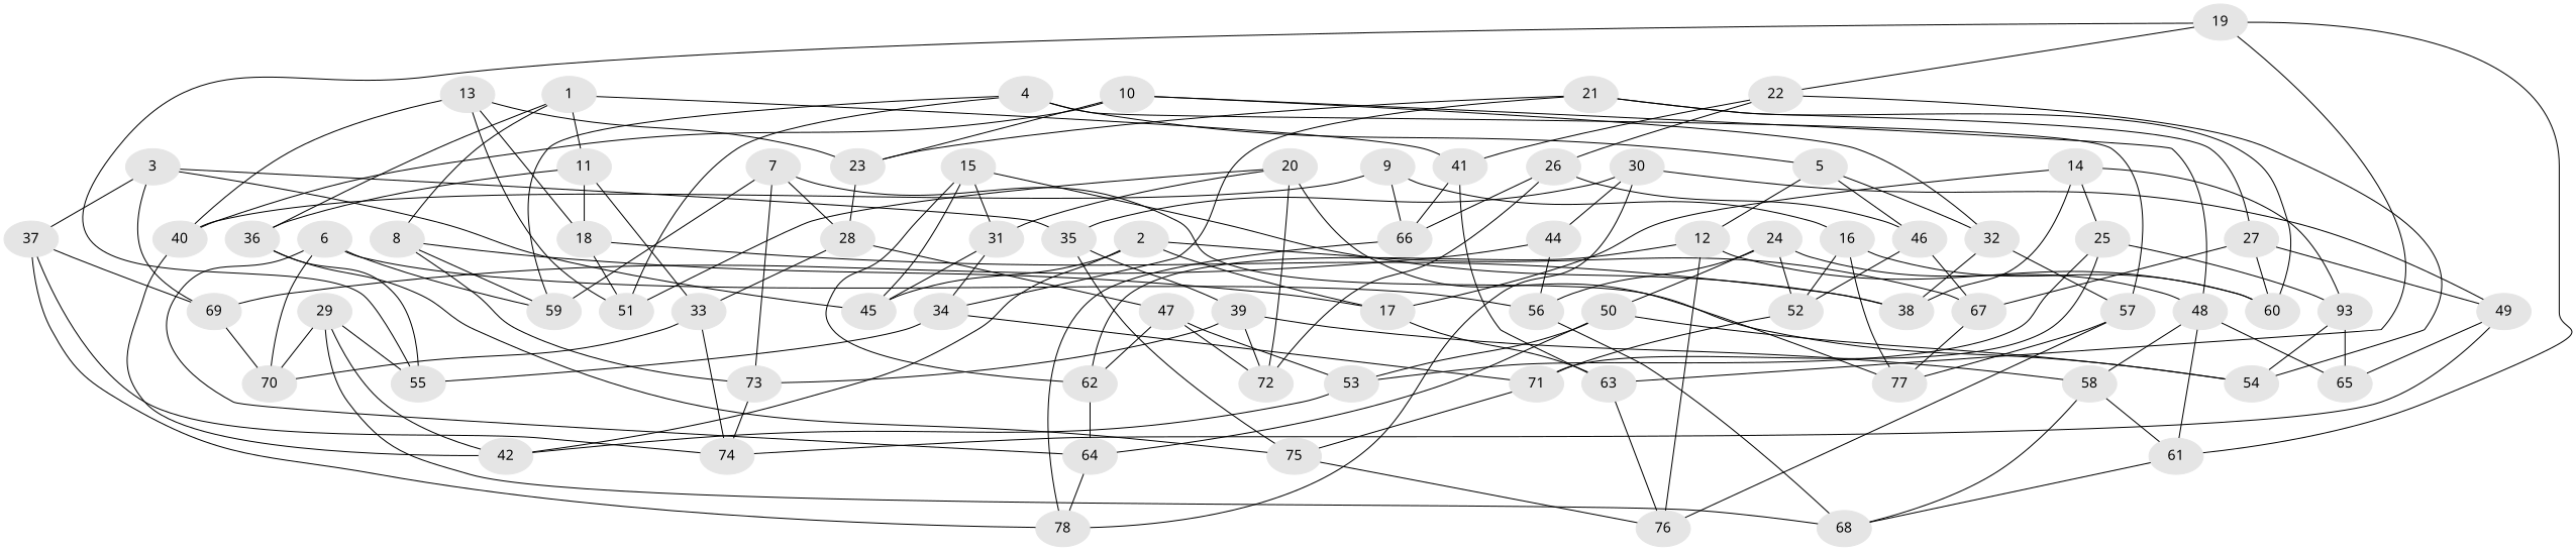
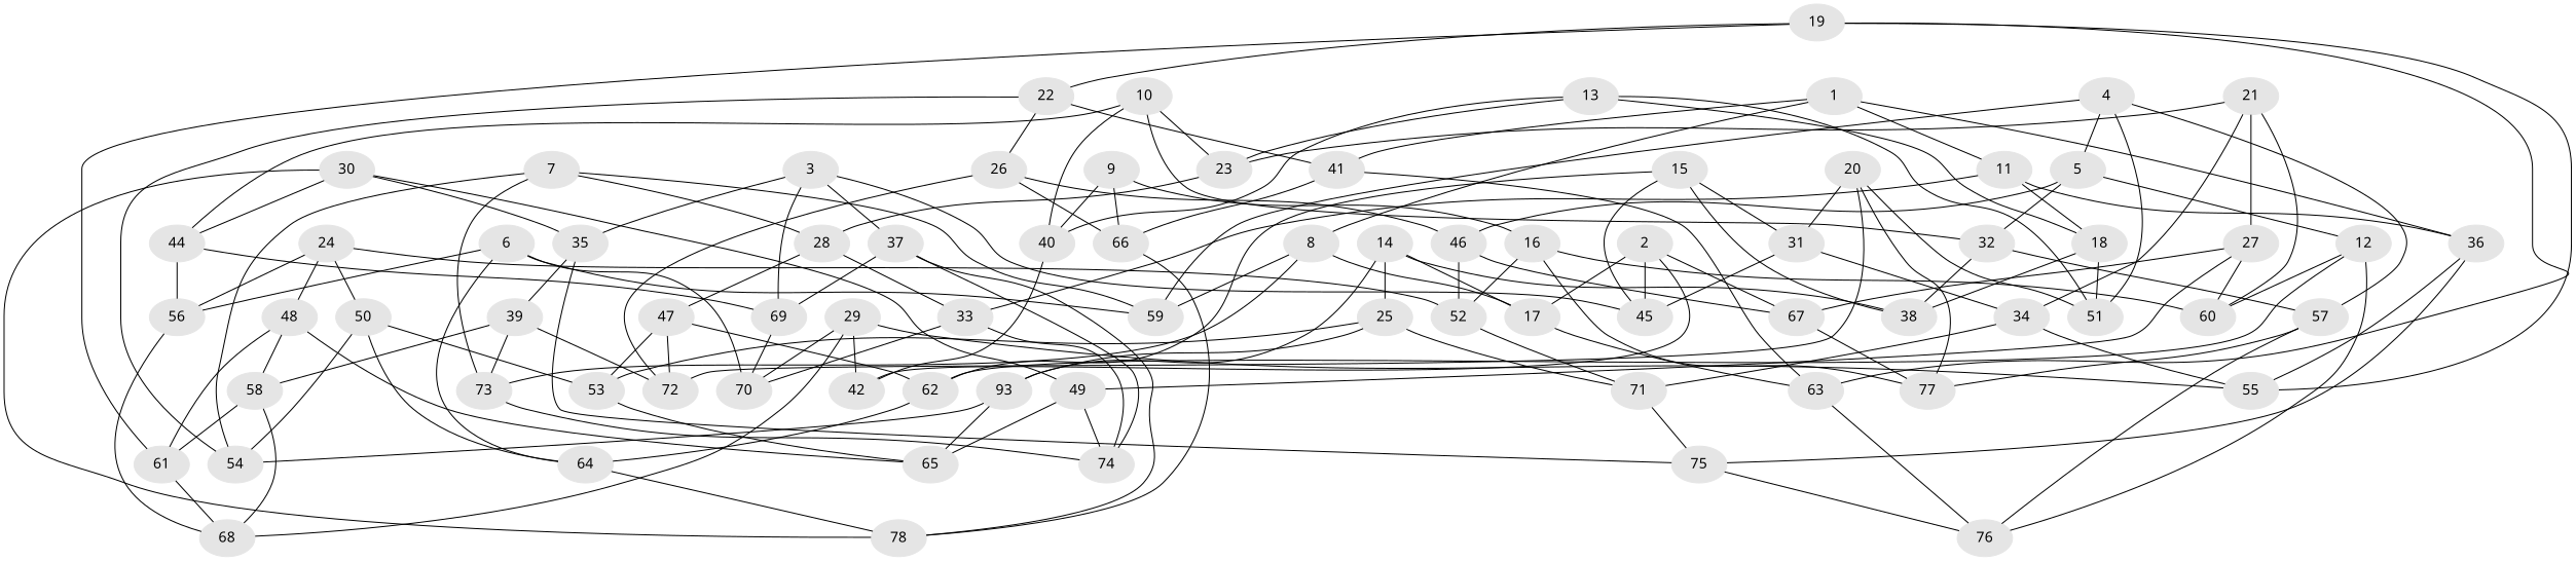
  graph {
    fontname="Noto Sans"
    node [color=gray90 fontname="Noto Sans" style=filled]
    edge [fontname="Noto Sans"]
    1
    8
    11
    36
    41
    17
    59
    73
    18
    33
    55
    75
    66
    63
    2
    42
    45
    67
    77
    3
    35
    37
    69
    39
    78
    74
    70
    4
    5
    51
    57
    12
    32
    46
    76
    60
    62
    38
    52
    6
    56
    64
    68
    7
    28
    54
    47
    9
    16
    40
    10
    23
    44
    13
    14
    25
    n57 [label=93]
    53
    71
    65
    15
    31
    34
    19
    22
    61
    26
    20
    72
    21
    27
    49
    24
    48
    50
    58
    29
    30
    1 -- 8
    1 -- 11
    1 -- 36
    1 -- 41
    8 -- 17
    8 -- 59
    8 -- 73
    11 -- 36
    11 -- 18
    11 -- 33
    36 -- 55
    36 -- 75
    41 -- 66
    41 -- 63
    17 -- 63
    73 -- 74
    18 -- 51
    18 -- 38
    33 -- 74
    33 -- 70
    75 -- 76
    66 -- 78
    63 -- 76
    2 -- 17
    2 -- 42
    2 -- 45
    2 -- 67
    67 -- 77
    3 -- 45
    3 -- 35
    3 -- 37
    3 -- 69
    35 -- 75
    35 -- 39
    37 -- 69
    37 -- 78
    37 -- 74
    69 -- 70
    39 -- 73
    39 -- 72
    39 -- 58
    4 -- 59
    4 -- 5
    4 -- 51
    4 -- 57
    5 -- 12
    5 -- 32
    5 -- 46
    57 -- 77
    57 -- 76
    12 -- 76
    12 -- 60
    12 -- 62
    32 -- 57
    32 -- 38
    46 -- 67
    46 -- 52
    62 -- 64
    52 -- 71
    6 -- 59
    6 -- 70
    6 -- 56
    6 -- 64
    56 -- 68
    64 -- 78
    7 -- 59
    7 -- 73
    7 -- 28
    7 -- 54
    28 -- 33
    28 -- 47
    47 -- 62
    47 -- 53
    47 -- 72
    9 -- 66
    9 -- 16
    9 -- 40
    16 -- 77
    16 -- 60
    16 -- 52
    40 -- 42
    10 -- 32
    10 -- 40
    10 -- 23
-   10 -- 48
+   10 -- 44
    23 -- 28
    44 -- 69
    44 -- 56
    13 -- 18
    13 -- 51
    13 -- 40
    13 -- 23
    14 -- 17
    14 -- 38
    14 -- 25
    14 -- n57
    25 -- n57
    25 -- 53
    25 -- 71
    n57 -- 54
    n57 -- 65
-   53 -- 42
+   53 -- 65
    71 -- 75
    15 -- 45
    15 -- 62
    15 -- 38
    15 -- 31
    31 -- 45
    31 -- 34
    34 -- 55
    34 -- 71
    19 -- 55
    19 -- 63
    19 -- 22
    19 -- 61
    22 -- 41
    22 -- 54
    22 -- 26
    61 -- 68
    26 -- 66
    26 -- 46
    26 -- 72
    20 -- 77
    20 -- 51
    20 -- 31
    20 -- 72
    21 -- 60
    21 -- 23
    21 -- 34
    21 -- 27
    27 -- 67
    27 -- 60
    27 -- 49
    49 -- 74
    49 -- 65
    24 -- 52
    24 -- 56
    24 -- 48
    24 -- 50
    48 -- 65
    48 -- 61
    48 -- 58
    50 -- 64
    50 -- 54
    50 -- 53
    58 -- 68
    58 -- 61
    29 -- 55
    29 -- 42
    29 -- 70
    29 -- 68
    30 -- 35
    30 -- 78
    30 -- 44
    30 -- 49
  }
